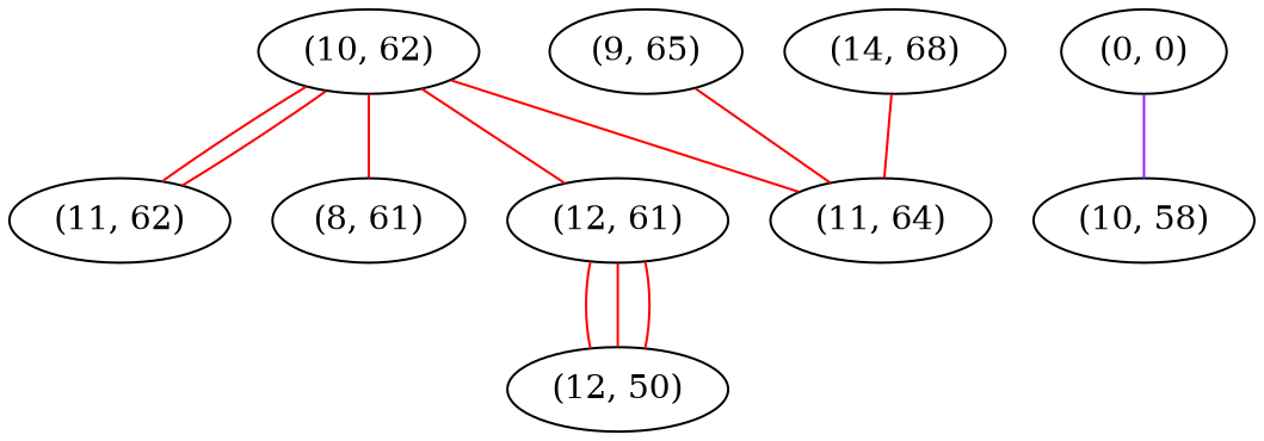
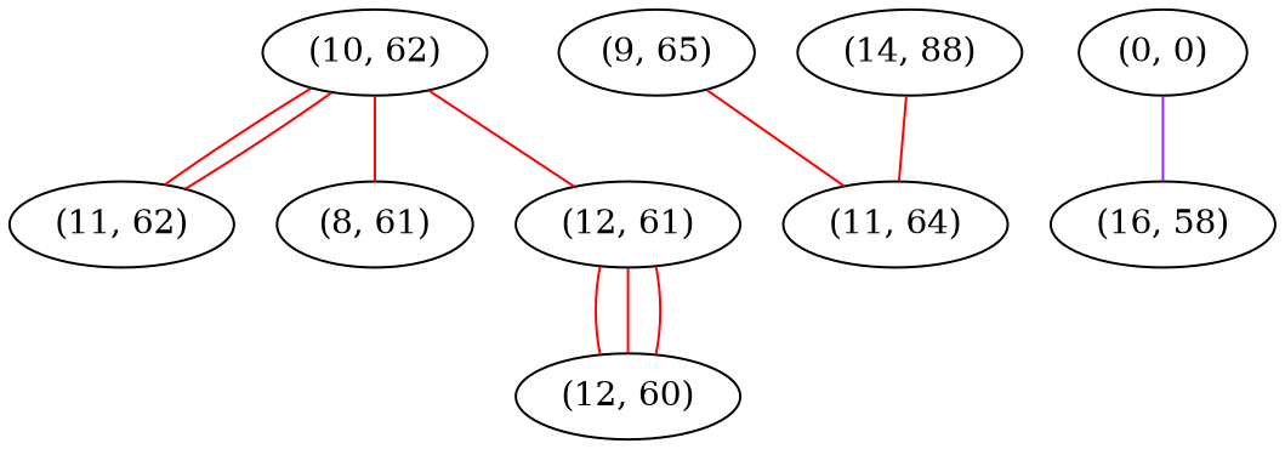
  graph {
    edge [color=red weight=1]
    "(10, 62)"
    "(11, 62)"
    "(11, 64)"
    "(8, 61)"
    "(12, 61)"
    "(9, 65)"
-   "(12, 60)" [label="(12, 50)"]
-   "(14, 68)"
+   "(12, 60)"
+   "(14, 68)" [label="(14, 88)"]
    "(0, 0)"
-   "(10, 58)"
+   "(10, 58)" [label="(16, 58)"]
    "(10, 62)" -- "(11, 62)"
    "(10, 62)" -- "(11, 62)"
-   "(10, 62)" -- "(11, 64)"
    "(10, 62)" -- "(8, 61)"
    "(10, 62)" -- "(12, 61)"
    "(12, 61)" -- "(12, 60)"
    "(12, 61)" -- "(12, 60)"
    "(12, 61)" -- "(12, 60)"
    "(9, 65)" -- "(11, 64)"
    "(14, 68)" -- "(11, 64)"
    "(0, 0)" -- "(10, 58)" [color=purple weight=4]
  }
